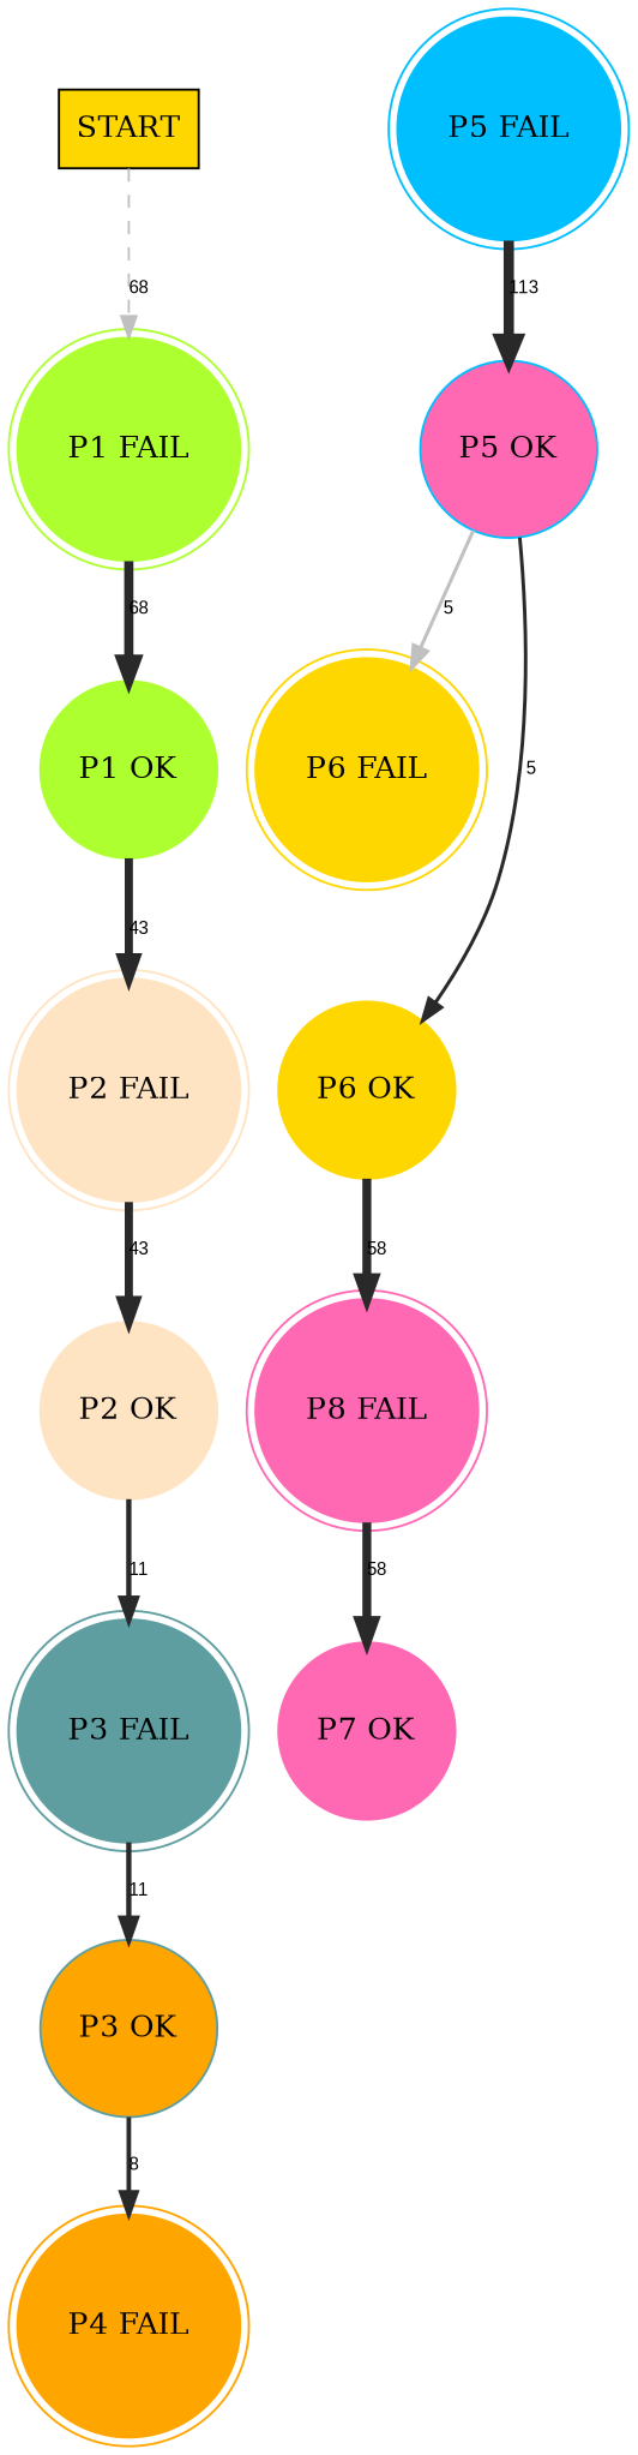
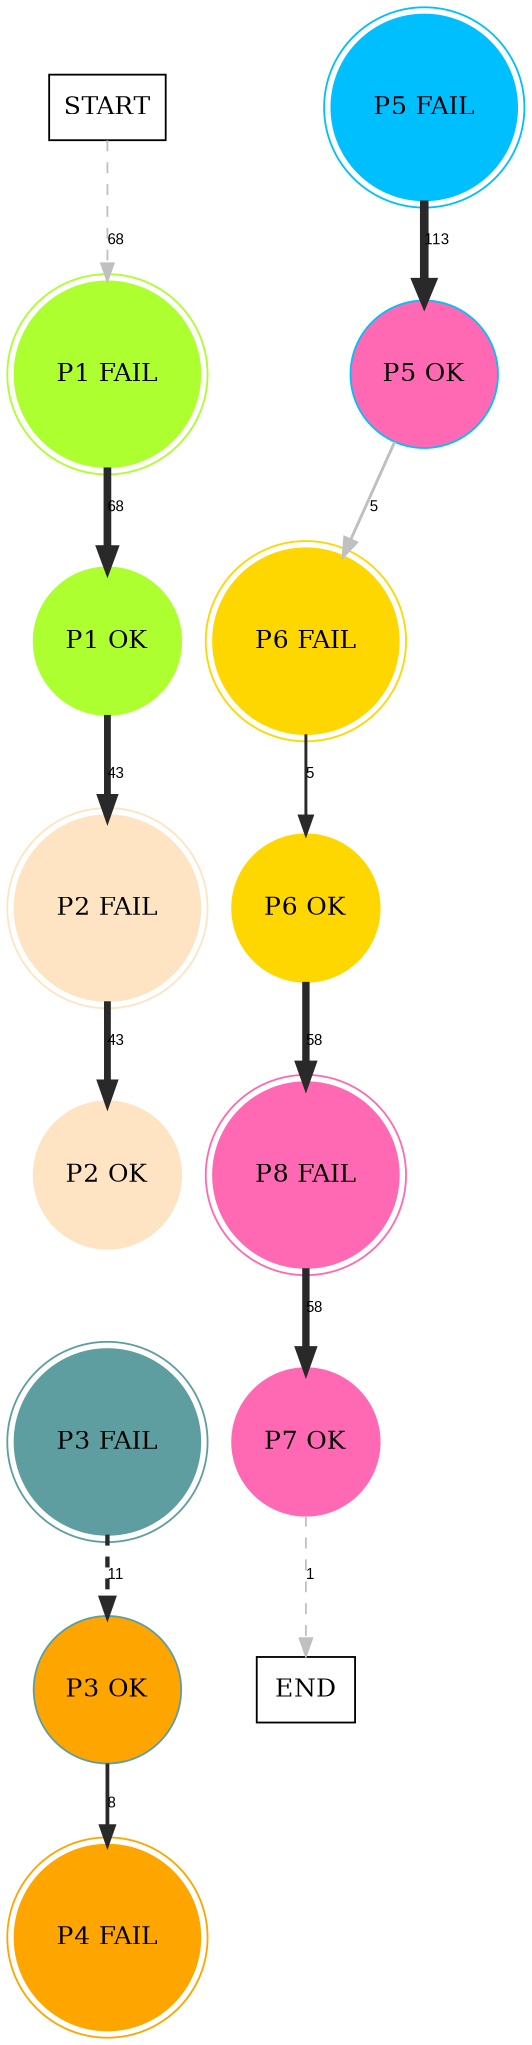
  digraph {
    node [color=greenyellow shape=circle style=filled]
    edge [color=grey16 fontname=Arial fontsize=8 labelfloat=false]
    "P1 FAIL" [peripheries=2]
    "P1 OK"
    "P2 FAIL" [color=bisque peripheries=2]
    "P2 OK" [color=bisque]
    "P3 FAIL" [color=cadetblue peripheries=2]
    "P3 OK" [color=cadetblue fillcolor=orange]
    "P4 FAIL" [color=orange peripheries=2]
    "P5 FAIL" [color=deepskyblue peripheries=2]
    "P5 OK" [color=deepskyblue fillcolor=hotpink]
    "P6 FAIL" [color=gold peripheries=2]
    "P6 OK" [color=gold]
    n12 [color=hotpink label="P8 FAIL" peripheries=2]
    "P7 OK" [color=hotpink]
-   START [color=black fillcolor=gold shape=box]
+   END [color=black fillcolor=white shape=box]
+   START [color=black fillcolor=white shape=box]
    "P1 FAIL" -> "P1 OK" [label=68 penwidth=4.219507705176107]
    "P1 OK" -> "P2 FAIL" [label=43 penwidth=3.7612001156935624]
    "P2 FAIL" -> "P2 OK" [label=43 penwidth=3.7612001156935624]
-   "P2 OK" -> "P3 FAIL" [label=11 penwidth=2.3978952727983707]
-   "P3 FAIL" -> "P3 OK" [label=11 penwidth=2.3978952727983707]
+   "P3 FAIL" -> "P3 OK" [label=11 penwidth=2.3978952727983707 style=dashed]
    "P3 OK" -> "P4 FAIL" [label=8 penwidth=2.0794415416798357]
    "P5 FAIL" -> "P5 OK" [label=113 penwidth=4.727387818712341]
    "P5 OK" -> "P6 FAIL" [color=grey label=5 penwidth=1.6094379124341003]
-   "P5 OK" -> "P6 OK" [label=5 penwidth=1.6094379124341003]
+   "P6 FAIL" -> "P6 OK" [label=5 penwidth=1.6094379124341003]
    "P6 OK" -> n12 [label=58 penwidth=4.060443010546419]
    n12 -> "P7 OK" [label=58 penwidth=4.060443010546419]
+   "P7 OK" -> END [color=grey label=1 style=dashed]
    START -> "P1 FAIL" [color=grey label=68 style=dashed]
  }
